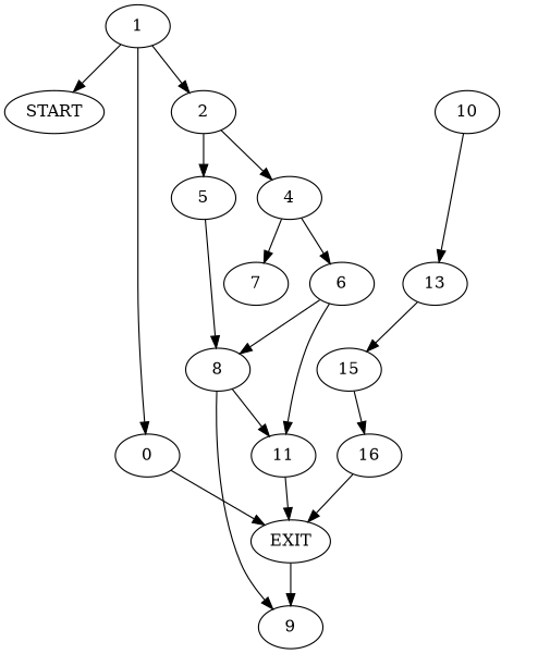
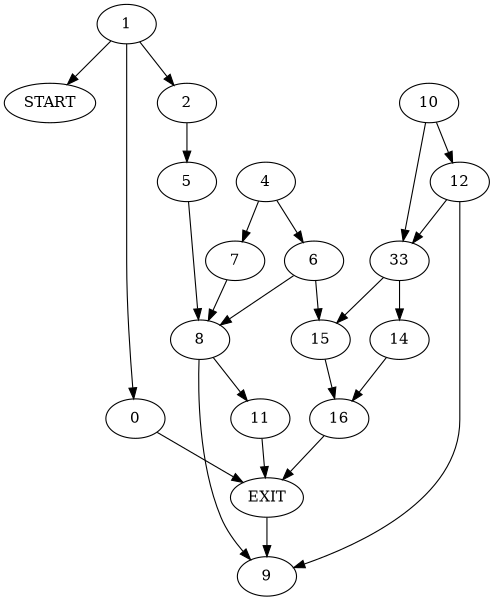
  digraph {
    n1 [label=START]
    1
    2
    n4 [label=0]
    n5 [label=EXIT]
    9
    4
    5
    6
    7
    8
    11
    10
-   13
+   12
+   13 [label=33]
+   14
    15
    16
    1 -> n1
    1 -> 2
    1 -> n4
-   2 -> 4
    2 -> 5
    n4 -> n5
    n5 -> 9
    4 -> 6
    4 -> 7
    5 -> 8
    6 -> 8
-   6 -> 11
+   6 -> 15
+   7 -> 8
    8 -> 9
    8 -> 11
    11 -> n5
+   10 -> 12
    10 -> 13
+   12 -> 9
+   12 -> 13
+   13 -> 14
    13 -> 15
+   14 -> 16
    15 -> 16
    16 -> n5
  }
